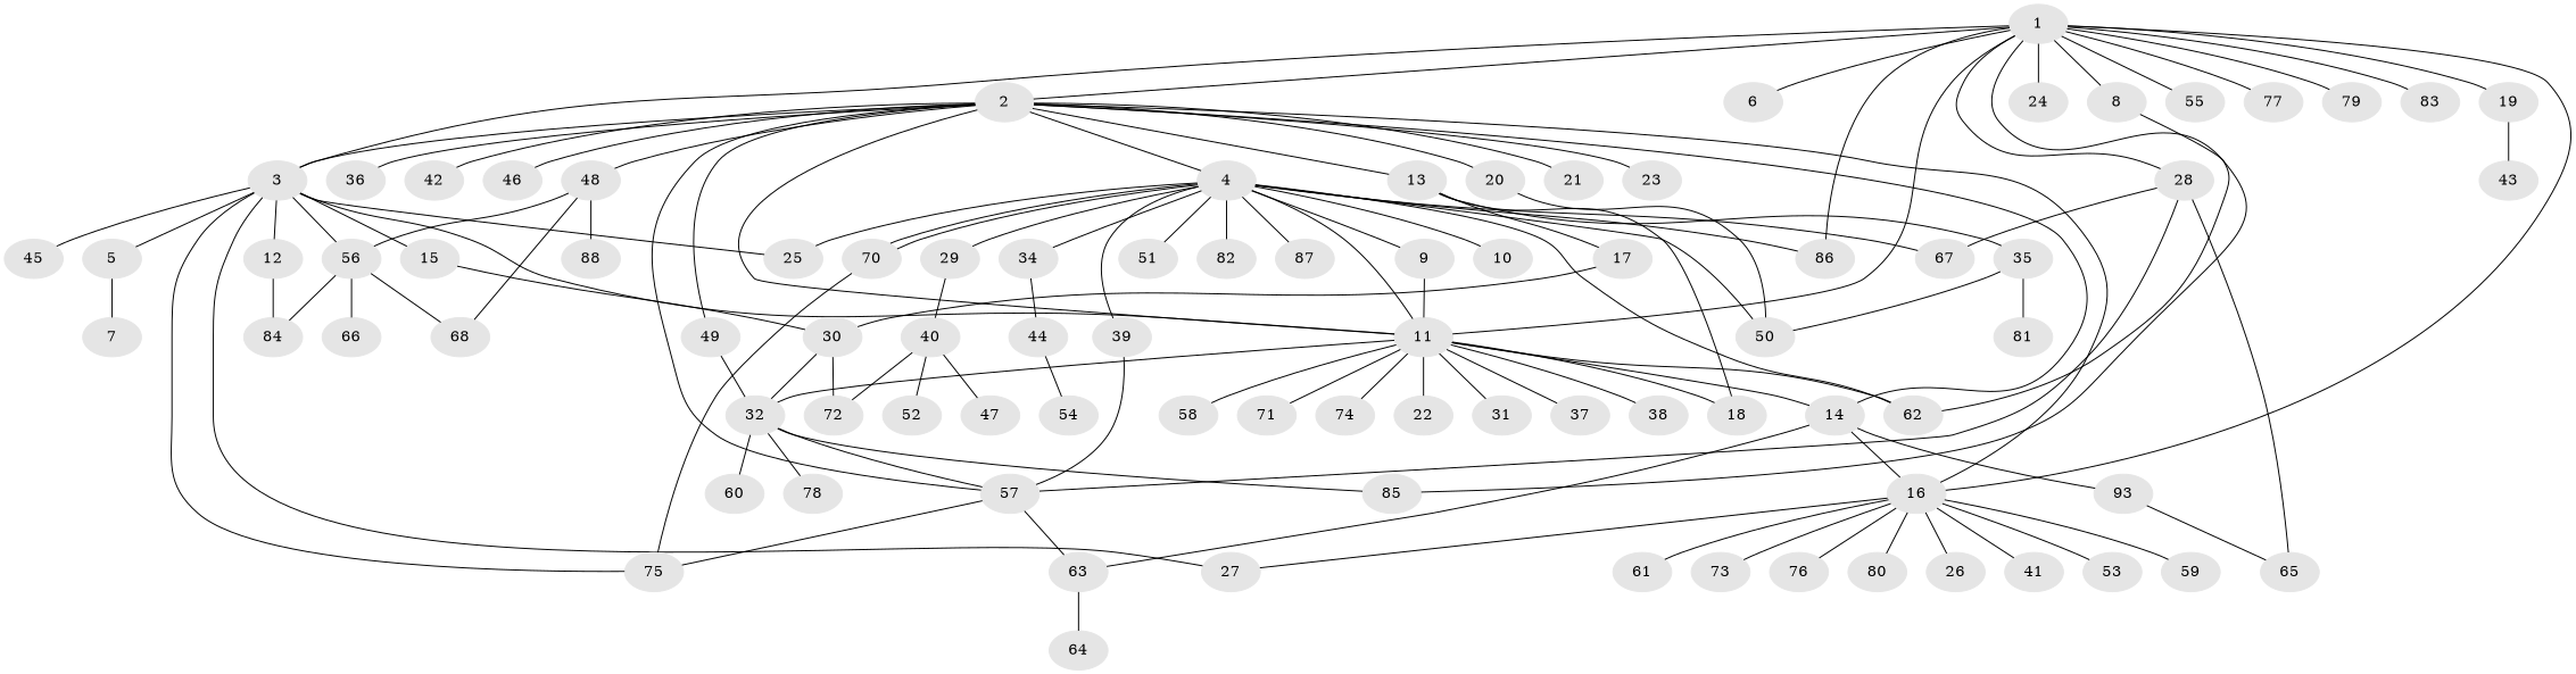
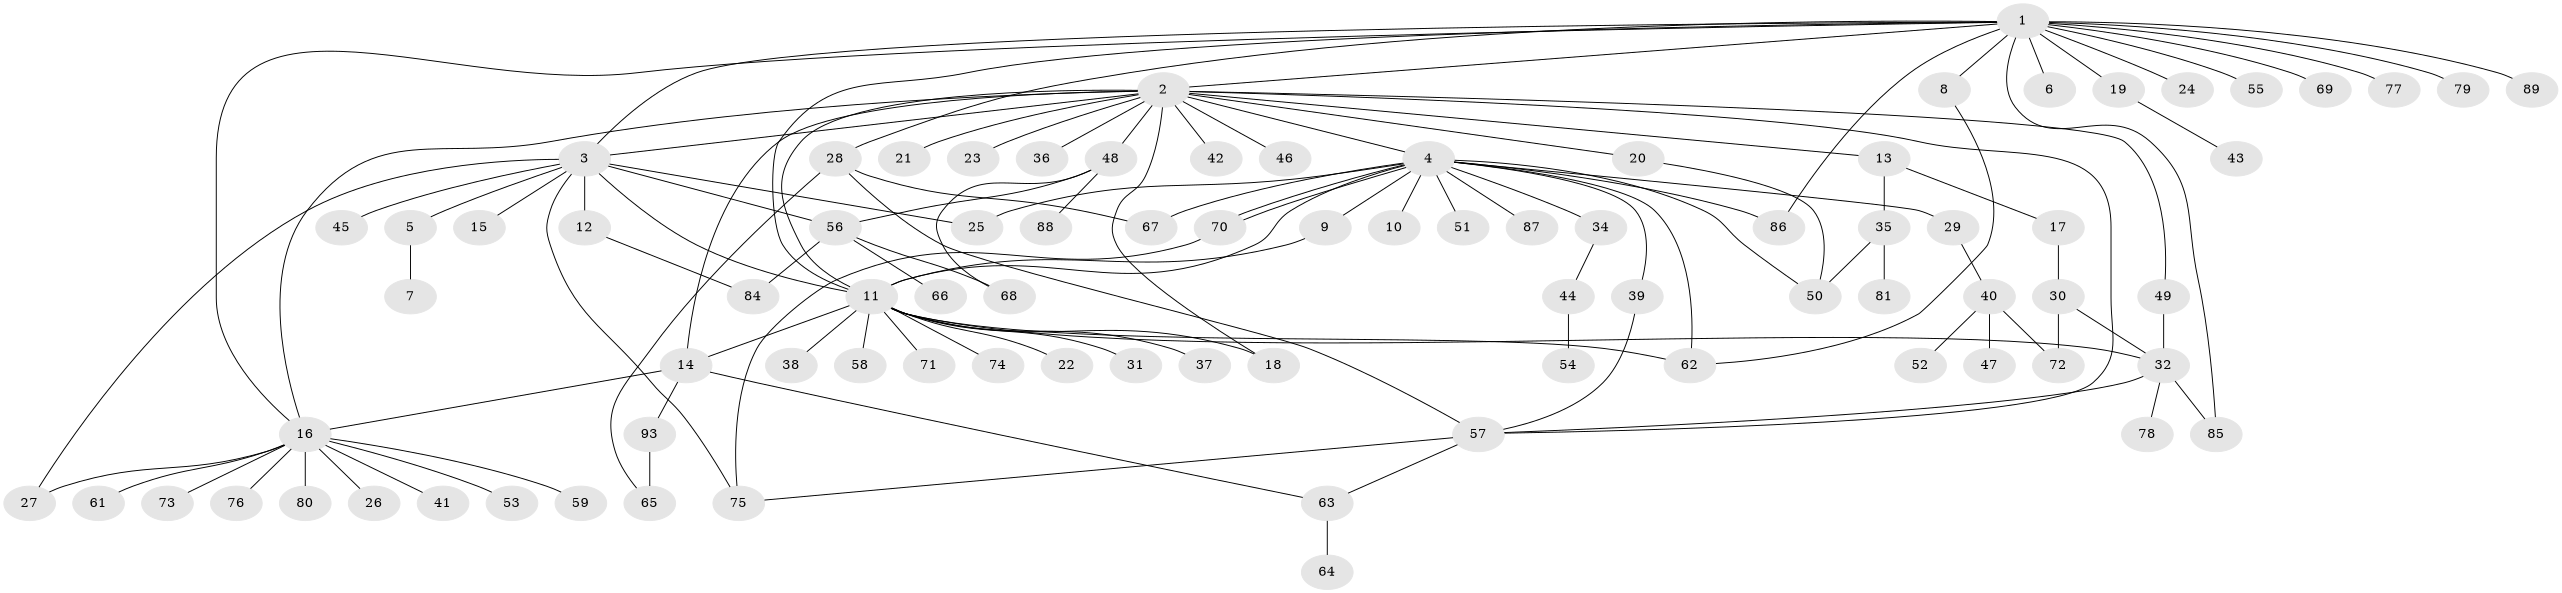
  graph {
    node [color=gray90 style=filled]
    1
    2
    3
    6
    8
    11
    16
    19
    24
    28
    55
+   69
    77
    79
-   83
+   83 [label=89]
    85
    86
    4
    13
    14
    18
    20
    21
    23
    36
    42
    46
    48
    49
    57
    5
    12
    15
    25
    27
    45
    56
    75
    62
    32
    22
    31
    37
    38
    58
    71
    74
    26
    41
    53
    59
    61
    73
    76
    80
    43
    67
    65
    9
    10
    29
    34
    39
    50
    51
    70
-   82
    87
    17
    35
    n71 [label=93]
    63
    68
    88
    7
    84
    30
    66
    40
-   60
    78
    44
    81
    64
    72
    47
    52
    54
    1 -- 2
    1 -- 3
    1 -- 6
    1 -- 8
    1 -- 11
    1 -- 16
    1 -- 19
    1 -- 24
    1 -- 28
    1 -- 55
+   1 -- 69
    1 -- 77
    1 -- 79
    1 -- 83
    1 -- 85
    1 -- 86
    2 -- 3
    2 -- 11
    2 -- 16
    2 -- 4
    2 -- 13
    2 -- 14
-   13 -- 18
+   2 -- 18
    2 -- 20
    2 -- 21
    2 -- 23
    2 -- 36
    2 -- 42
    2 -- 46
    2 -- 48
    2 -- 49
    2 -- 57
    3 -- 11
    3 -- 5
    3 -- 12
    3 -- 15
    3 -- 25
    3 -- 27
    3 -- 45
    3 -- 56
    3 -- 75
    8 -- 62
    11 -- 14
    11 -- 18
    11 -- 62
    11 -- 32
    11 -- 22
    11 -- 31
    11 -- 37
    11 -- 38
    11 -- 58
    11 -- 71
    11 -- 74
    16 -- 27
    16 -- 26
    16 -- 41
    16 -- 53
    16 -- 59
    16 -- 61
    16 -- 73
    16 -- 76
    16 -- 80
    19 -- 43
    28 -- 57
    28 -- 67
    28 -- 65
    4 -- 11
    4 -- 86
    4 -- 25
    4 -- 62
    4 -- 67
    4 -- 9
    4 -- 10
    4 -- 29
    4 -- 34
    4 -- 39
    4 -- 50
    4 -- 51
    4 -- 70
    4 -- 70
-   4 -- 82
    4 -- 87
    13 -- 17
    13 -- 35
    14 -- 16
    14 -- n71
    14 -- 63
    20 -- 50
    48 -- 56
    48 -- 68
    48 -- 88
    49 -- 32
    57 -- 75
    57 -- 63
    5 -- 7
    12 -- 84
-   15 -- 30
    56 -- 68
    56 -- 84
    56 -- 66
    32 -- 85
    32 -- 57
-   32 -- 60
    32 -- 78
    9 -- 11
    29 -- 40
    34 -- 44
    39 -- 57
    70 -- 75
    17 -- 30
    35 -- 50
    35 -- 81
    n71 -- 65
    63 -- 64
    30 -- 32
    30 -- 72
    40 -- 72
    40 -- 47
    40 -- 52
    44 -- 54
  }
